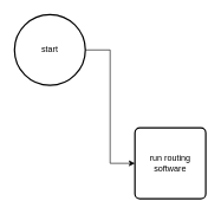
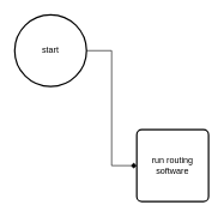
  <mxCell id="0" />
  <mxCell id="1" parent="0" />
  <mxCell id="2" value="run routing software" style="rounded=1;whiteSpace=wrap;html=1;absoluteArcSize=1;arcSize=14;strokeWidth=2;" vertex="1" parent="1"><mxGeometry x="190" y="180" width="100" height="100" as="geometry" /></mxCell>
- <mxCell id="3" style="edgeStyle=orthogonalEdgeStyle;rounded=0;orthogonalLoop=1;jettySize=auto;html=1;entryX=0;entryY=0.5;entryDx=0;entryDy=0;" edge="1" parent="1" source="4" target="2"><mxGeometry relative="1" as="geometry" /></mxCell>
+ <mxCell id="3" style="edgeStyle=orthogonalEdgeStyle;rounded=0;orthogonalLoop=1;jettySize=auto;html=1;entryX=0;entryY=0.5;entryDx=0;entryDy=0;endArrow=diamond;" edge="1" parent="1" source="4" target="2"><mxGeometry relative="1" as="geometry" /></mxCell>
  <mxCell id="4" value="start" style="strokeWidth=2;html=1;shape=mxgraph.flowchart.start_2;whiteSpace=wrap;" vertex="1" parent="1"><mxGeometry x="20" y="20" width="100" height="100" as="geometry" /></mxCell>
